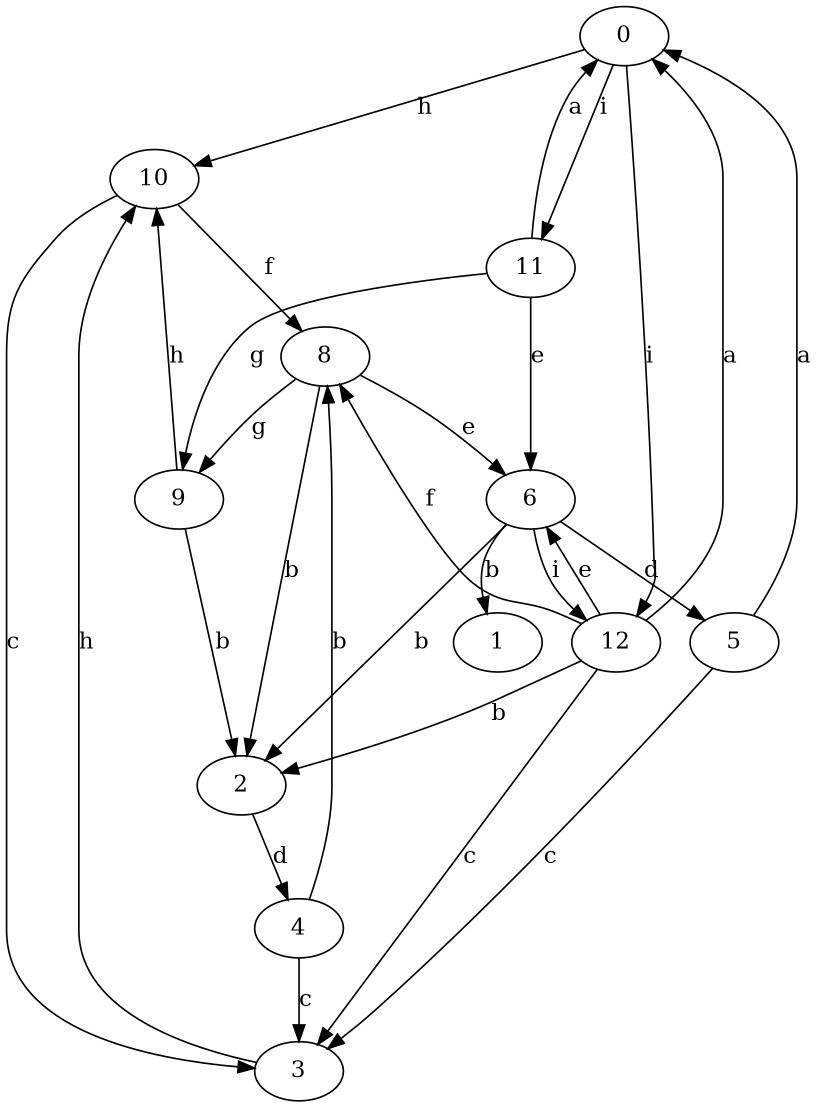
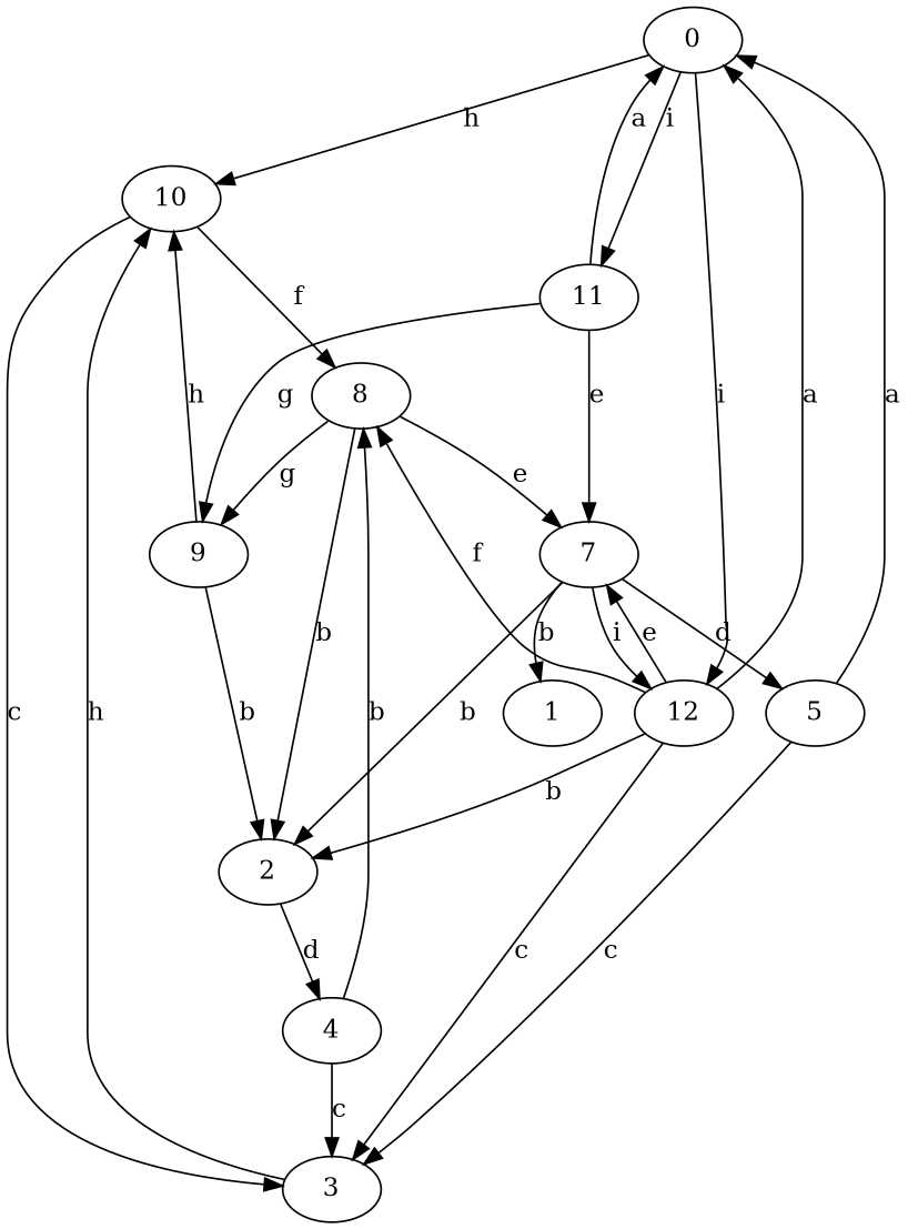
  strict digraph {
    0
    10
    11
    12
    3
    8
-   6
+   6 [label=7]
    9
    2
    4
    5
    1
    0 -> 10 [label=h]
    0 -> 11 [label=i]
    0 -> 12 [label=i]
    10 -> 3 [label=c]
    10 -> 8 [label=f]
    11 -> 0 [label=a]
    11 -> 6 [label=e]
    11 -> 9 [label=g]
    12 -> 0 [label=a]
    12 -> 3 [label=c]
    12 -> 8 [label=f]
    12 -> 6 [label=e]
    12 -> 2 [label=b]
    3 -> 10 [label=h]
    8 -> 6 [label=e]
    8 -> 9 [label=g]
    8 -> 2 [label=b]
    6 -> 12 [label=i]
    6 -> 2 [label=b]
    6 -> 5 [label=d]
    6 -> 1 [label=b]
    9 -> 10 [label=h]
    9 -> 2 [label=b]
    2 -> 4 [label=d]
    4 -> 3 [label=c]
    4 -> 8 [label=b]
    5 -> 0 [label=a]
    5 -> 3 [label=c]
  }
